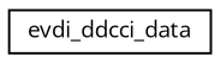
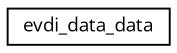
  digraph {
    rankdir=TB
    fontname="Open Sans"
-   n1 [color=black fillcolor=white fontname="Open Sans" fontsize=10 height=0.2 label=evdi_ddcci_data shape=record style=filled width=0.4]
+   n1 [color=black fillcolor=white fontname="Open Sans" fontsize=10 height=0.2 label=evdi_data_data shape=record style=filled width=0.4]
  }
